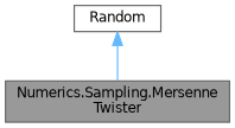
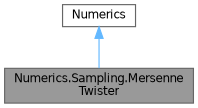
  digraph {
    node [color=gray40 fontname=Helvetica fontsize=10 shape=box style=filled]
    n1 [fillcolor=grey60 fontcolor=black height=0.2 label="Numerics.Sampling.Mersenne\lTwister" width=0.4]
-   n2 [fillcolor=white height=0.2 label=Random width=0.4]
+   n2 [fillcolor=white height=0.2 label=Numerics width=0.4]
    n2 -> n1 [color=steelblue1 dir=back fontname=Helvetica fontsize=10 labelfontname=Helvetica labelfontsize=10 style=solid]
  }
